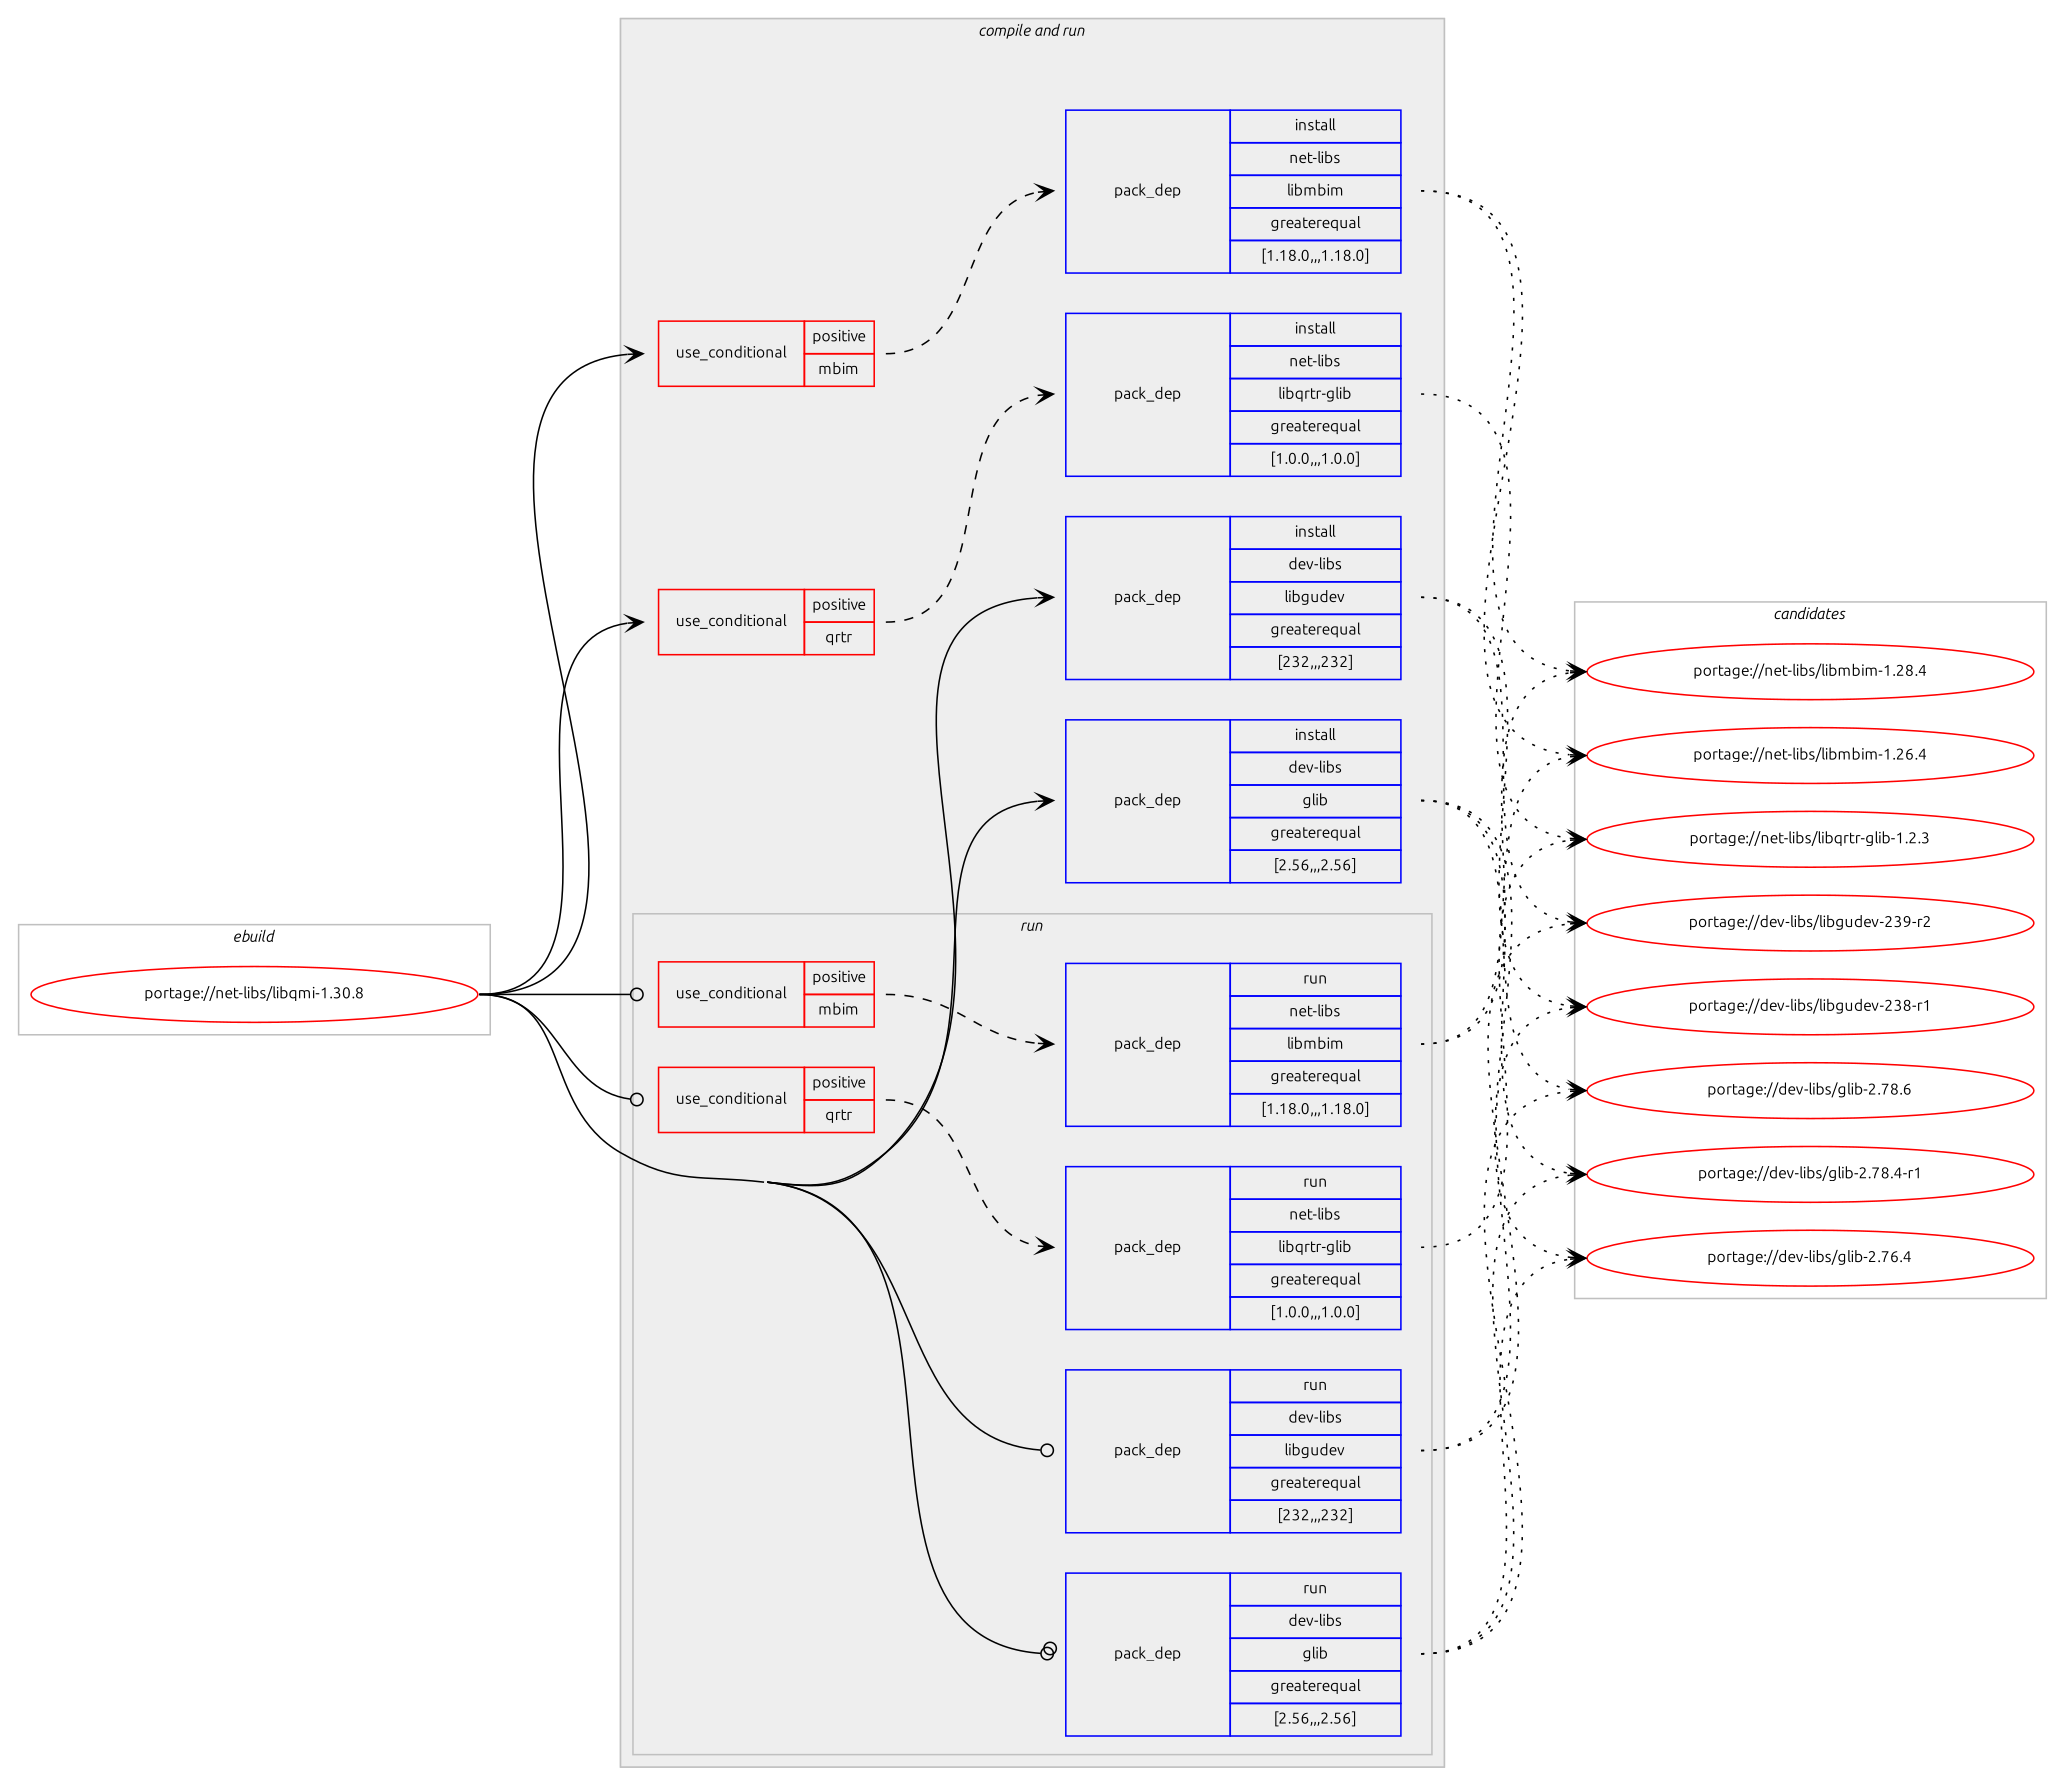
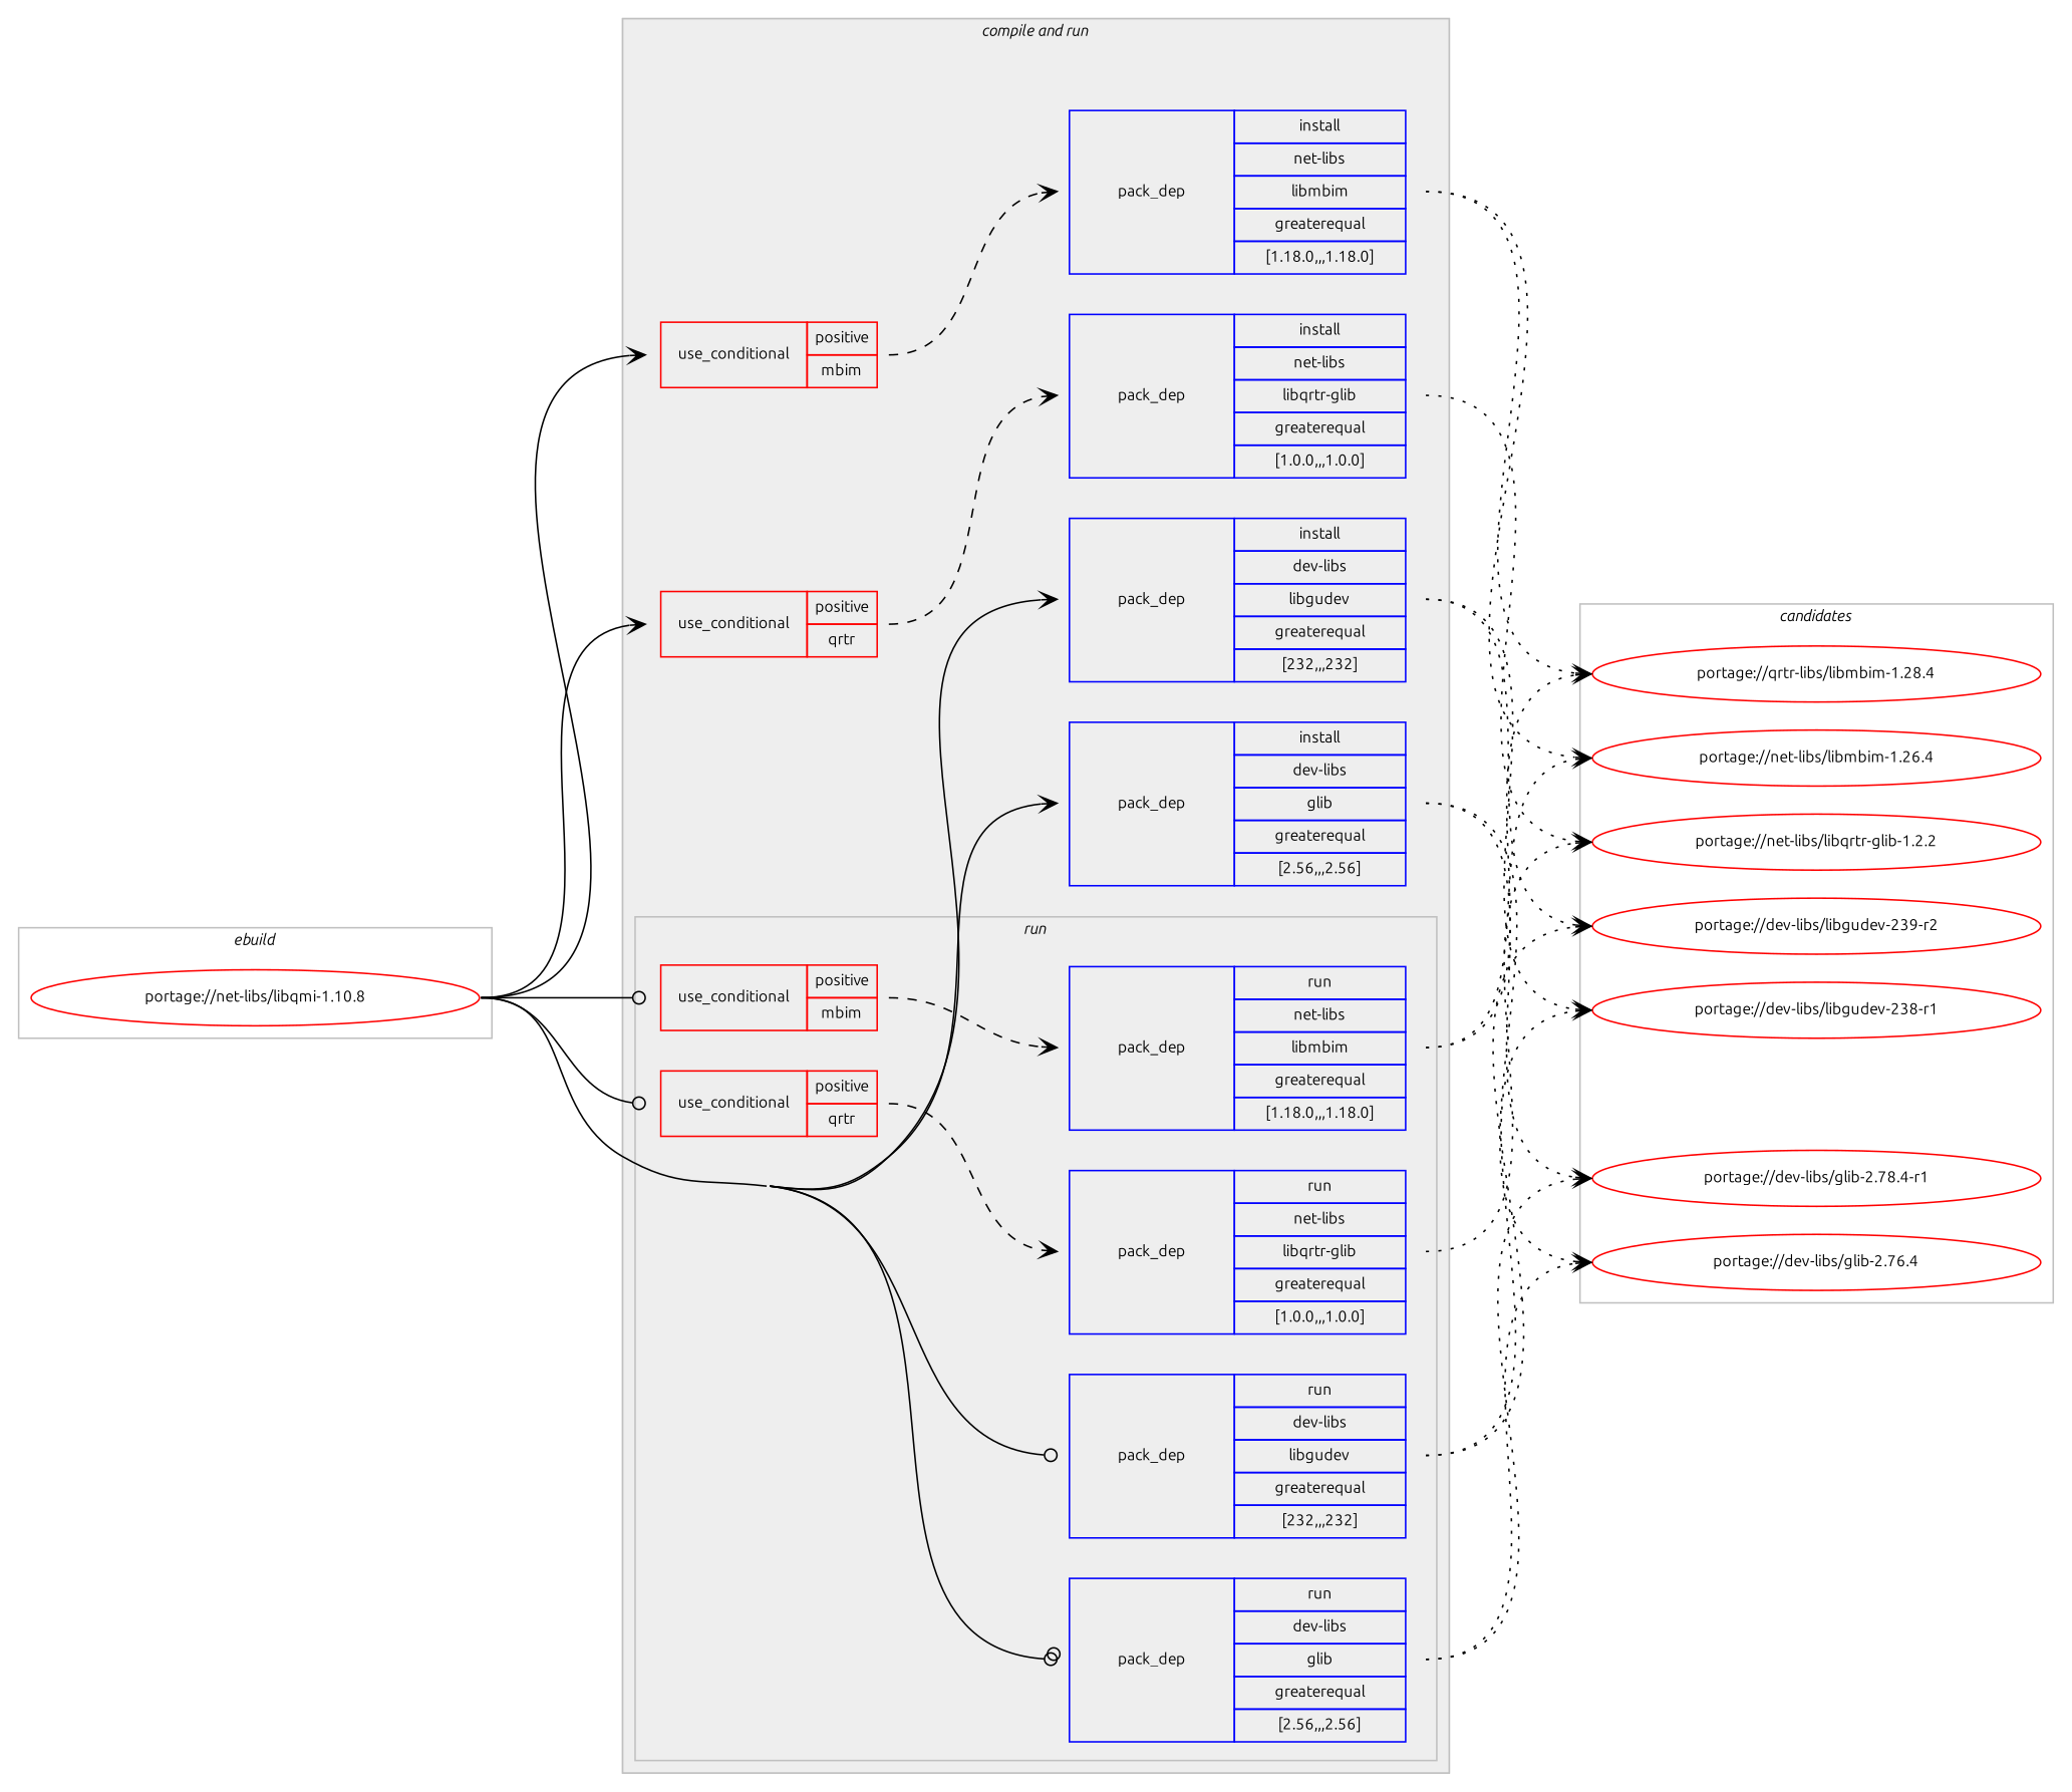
  digraph {
    compound=true
    concentrate=true
    fontname=Ubuntu
    fontsize=10
    newrank=true
    rankdir=LR
    ranksep=1.5
    node [color=red fontname=Ubuntu fontsize=10 shape=none]
    edge [arrowhead=vee fontname=Ubuntu headport=w style=dotted tailport=e weight=100]
-   n1 [label="portage://net-libs/libqmi-1.30.8" width=4 shape=""]
+   n1 [label="portage://net-libs/libqmi-1.10.8" width=4 shape=""]
    n2 [color=blue label=<<TABLE BORDER="0" CELLBORDER="1" CELLSPACING="0" CELLPADDING="4" WIDTH="220"><TR><TD ROWSPAN="6" CELLPADDING="30">pack_dep</TD></TR><TR><TD WIDTH="110">install</TD></TR><TR><TD>net-libs</TD></TR><TR><TD>libmbim</TD></TR><TR><TD>greaterequal</TD></TR><TR><TD>[1.18.0,,,1.18.0]</TD></TR></TABLE>>]
    n3 [label=<<TABLE BORDER="0" CELLBORDER="1" CELLSPACING="0" CELLPADDING="4"><TR><TD ROWSPAN="3" CELLPADDING="10">use_conditional</TD></TR><TR><TD>positive</TD></TR><TR><TD>mbim</TD></TR></TABLE>>]
    n4 [color=blue label=<<TABLE BORDER="0" CELLBORDER="1" CELLSPACING="0" CELLPADDING="4" WIDTH="220"><TR><TD ROWSPAN="6" CELLPADDING="30">pack_dep</TD></TR><TR><TD WIDTH="110">install</TD></TR><TR><TD>net-libs</TD></TR><TR><TD>libqrtr-glib</TD></TR><TR><TD>greaterequal</TD></TR><TR><TD>[1.0.0,,,1.0.0]</TD></TR></TABLE>>]
    n5 [label=<<TABLE BORDER="0" CELLBORDER="1" CELLSPACING="0" CELLPADDING="4"><TR><TD ROWSPAN="3" CELLPADDING="10">use_conditional</TD></TR><TR><TD>positive</TD></TR><TR><TD>qrtr</TD></TR></TABLE>>]
    n6 [color=blue label=<<TABLE BORDER="0" CELLBORDER="1" CELLSPACING="0" CELLPADDING="4" WIDTH="220"><TR><TD ROWSPAN="6" CELLPADDING="30">pack_dep</TD></TR><TR><TD WIDTH="110">install</TD></TR><TR><TD>dev-libs</TD></TR><TR><TD>glib</TD></TR><TR><TD>greaterequal</TD></TR><TR><TD>[2.56,,,2.56]</TD></TR></TABLE>>]
    n7 [color=blue label=<<TABLE BORDER="0" CELLBORDER="1" CELLSPACING="0" CELLPADDING="4" WIDTH="220"><TR><TD ROWSPAN="6" CELLPADDING="30">pack_dep</TD></TR><TR><TD WIDTH="110">install</TD></TR><TR><TD>dev-libs</TD></TR><TR><TD>libgudev</TD></TR><TR><TD>greaterequal</TD></TR><TR><TD>[232,,,232]</TD></TR></TABLE>>]
    n8 [color=blue label=<<TABLE BORDER="0" CELLBORDER="1" CELLSPACING="0" CELLPADDING="4" WIDTH="220"><TR><TD ROWSPAN="6" CELLPADDING="30">pack_dep</TD></TR><TR><TD WIDTH="110">run</TD></TR><TR><TD>net-libs</TD></TR><TR><TD>libmbim</TD></TR><TR><TD>greaterequal</TD></TR><TR><TD>[1.18.0,,,1.18.0]</TD></TR></TABLE>>]
    n9 [label=<<TABLE BORDER="0" CELLBORDER="1" CELLSPACING="0" CELLPADDING="4"><TR><TD ROWSPAN="3" CELLPADDING="10">use_conditional</TD></TR><TR><TD>positive</TD></TR><TR><TD>mbim</TD></TR></TABLE>>]
    n10 [color=blue label=<<TABLE BORDER="0" CELLBORDER="1" CELLSPACING="0" CELLPADDING="4" WIDTH="220"><TR><TD ROWSPAN="6" CELLPADDING="30">pack_dep</TD></TR><TR><TD WIDTH="110">run</TD></TR><TR><TD>dev-libs</TD></TR><TR><TD>libgudev</TD></TR><TR><TD>greaterequal</TD></TR><TR><TD>[232,,,232]</TD></TR></TABLE>>]
    n11 [color=blue label=<<TABLE BORDER="0" CELLBORDER="1" CELLSPACING="0" CELLPADDING="4" WIDTH="220"><TR><TD ROWSPAN="6" CELLPADDING="30">pack_dep</TD></TR><TR><TD WIDTH="110">run</TD></TR><TR><TD>net-libs</TD></TR><TR><TD>libqrtr-glib</TD></TR><TR><TD>greaterequal</TD></TR><TR><TD>[1.0.0,,,1.0.0]</TD></TR></TABLE>>]
    n12 [label=<<TABLE BORDER="0" CELLBORDER="1" CELLSPACING="0" CELLPADDING="4"><TR><TD ROWSPAN="3" CELLPADDING="10">use_conditional</TD></TR><TR><TD>positive</TD></TR><TR><TD>qrtr</TD></TR></TABLE>>]
    n13 [color=blue label=<<TABLE BORDER="0" CELLBORDER="1" CELLSPACING="0" CELLPADDING="4" WIDTH="220"><TR><TD ROWSPAN="6" CELLPADDING="30">pack_dep</TD></TR><TR><TD WIDTH="110">run</TD></TR><TR><TD>dev-libs</TD></TR><TR><TD>glib</TD></TR><TR><TD>greaterequal</TD></TR><TR><TD>[2.56,,,2.56]</TD></TR></TABLE>>]
-   n14 [label="portage://net-libs/libmbim-1.28.4" width=4 shape=""]
+   n14 [label="portage://qrtr-libs/libmbim-1.28.4" width=4 shape=""]
    n15 [label="portage://net-libs/libmbim-1.26.4" width=4 shape=""]
-   n16 [label="portage://net-libs/libqrtr-glib-1.2.3" width=4 shape=""]
-   n17 [label="portage://dev-libs/glib-2.78.6" width=4 shape=""]
+   n16 [label="portage://net-libs/libqrtr-glib-1.2.2" width=4 shape=""]
    n18 [label="portage://dev-libs/glib-2.78.4-r1" width=4 shape=""]
    n19 [label="portage://dev-libs/glib-2.76.4" width=4 shape=""]
    n20 [label="portage://dev-libs/libgudev-239-r2" width=4 shape=""]
    n21 [label="portage://dev-libs/libgudev-238-r1" width=4 shape=""]
    subgraph cluster_1 {
      color=gray
      label=<<i>ebuild</i>>
      n1
    }
    subgraph cluster_2 {
      color=gray
      label=<<i>dependencies</i>>
      subgraph cluster_3 {
        color=gray
        fillcolor="#eeeeee"
        label=<<i>compile</i>>
        style=filled
        subgraph sub_4 {
          color=gray
          fillcolor="#eeeeee"
          label=<<i>compile</i>>
          style=filled
          n3
          subgraph sub_5 {
            color=gray
            fillcolor="#eeeeee"
            label=<<i>compile</i>>
            style=filled
            n2
          }
        }
        subgraph sub_6 {
          color=gray
          fillcolor="#eeeeee"
          label=<<i>compile</i>>
          style=filled
          n5
          subgraph sub_7 {
            color=gray
            fillcolor="#eeeeee"
            label=<<i>compile</i>>
            style=filled
            n4
          }
        }
        subgraph sub_8 {
          color=gray
          fillcolor="#eeeeee"
          label=<<i>compile</i>>
          style=filled
          n6
        }
        subgraph sub_9 {
          color=gray
          fillcolor="#eeeeee"
          label=<<i>compile</i>>
          style=filled
          n7
        }
      }
      subgraph cluster_10 {
        color=gray
        fillcolor="#eeeeee"
        label=<<i>compile and run</i>>
        style=filled
      }
      subgraph cluster_11 {
        color=gray
        fillcolor="#eeeeee"
        label=<<i>run</i>>
        style=filled
        subgraph sub_12 {
          color=gray
          fillcolor="#eeeeee"
          label=<<i>run</i>>
          style=filled
          n9
          subgraph sub_13 {
            color=gray
            fillcolor="#eeeeee"
            label=<<i>run</i>>
            style=filled
            n8
          }
        }
        subgraph sub_14 {
          color=gray
          fillcolor="#eeeeee"
          label=<<i>run</i>>
          style=filled
          n10
        }
        subgraph sub_15 {
          color=gray
          fillcolor="#eeeeee"
          label=<<i>run</i>>
          style=filled
          n12
          subgraph sub_16 {
            color=gray
            fillcolor="#eeeeee"
            label=<<i>run</i>>
            style=filled
            n11
          }
        }
        subgraph sub_17 {
          color=gray
          fillcolor="#eeeeee"
          label=<<i>run</i>>
          style=filled
          n13
        }
      }
    }
    subgraph cluster_18 {
      color=gray
      label=<<i>candidates</i>>
      rank=same
      subgraph sub_19 {
        color=black
        label=<<i>candidates</i>>
        nodesep=1
        rank=same
        n14
        n15
      }
      subgraph sub_20 {
        color=black
        label=<<i>candidates</i>>
        nodesep=1
        rank=same
        n16
      }
      subgraph sub_21 {
        color=black
        label=<<i>candidates</i>>
        nodesep=1
        rank=same
-       n17
        n18
        n19
      }
      subgraph sub_22 {
        color=black
        label=<<i>candidates</i>>
        nodesep=1
        rank=same
        n20
        n21
      }
      subgraph sub_23 {
        color=black
        label=<<i>candidates</i>>
        nodesep=1
        rank=same
        n14
        n15
      }
      subgraph sub_24 {
        color=black
        label=<<i>candidates</i>>
        nodesep=1
        rank=same
        n16
      }
      subgraph sub_25 {
        color=black
        label=<<i>candidates</i>>
        nodesep=1
        rank=same
-       n17
        n18
        n19
      }
      subgraph sub_26 {
        color=black
        label=<<i>candidates</i>>
        nodesep=1
        rank=same
        n20
        n21
      }
    }
    n1 -> n3 [style=solid weight=20]
    n1 -> n5 [style=solid weight=20]
    n1 -> n6 [style=solid weight=20]
    n1 -> n7 [style=solid weight=20]
    n1 -> n9 [arrowhead=odot style=solid weight=20]
    n1 -> n10 [arrowhead=odot style=solid weight=20]
    n1 -> n12 [arrowhead=odot style=solid weight=20]
    n1 -> n13 [arrowhead=odot style=solid weight=20]
    n2 -> n14
    n2 -> n15
    n3 -> n2 [style=dashed weight=20]
    n4 -> n16
    n5 -> n4 [style=dashed weight=20]
-   n6 -> n17
    n6 -> n18
    n6 -> n19
    n7 -> n20
    n7 -> n21
    n8 -> n14
    n8 -> n15
    n9 -> n8 [style=dashed weight=20]
    n10 -> n20
    n10 -> n21
    n11 -> n16
    n12 -> n11 [style=dashed weight=20]
-   n13 -> n17
    n13 -> n18
    n13 -> n19
  }
